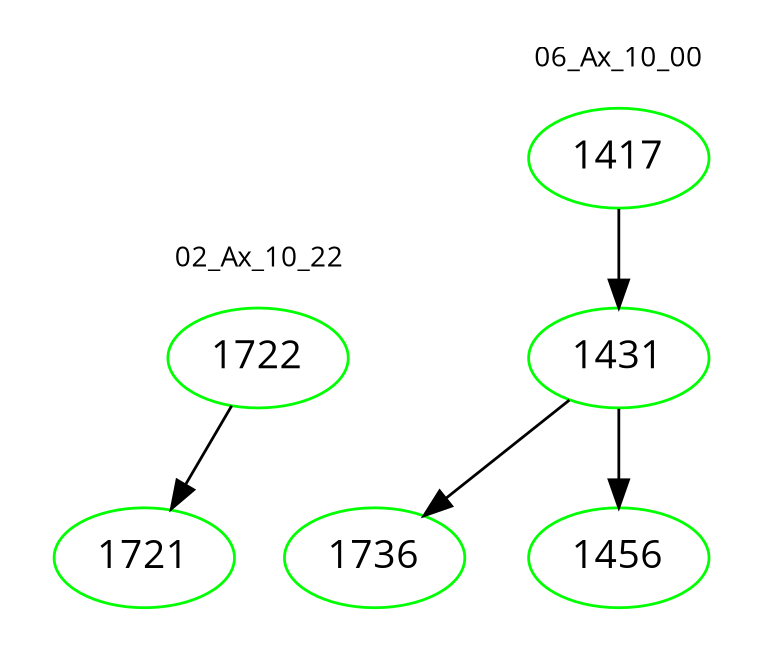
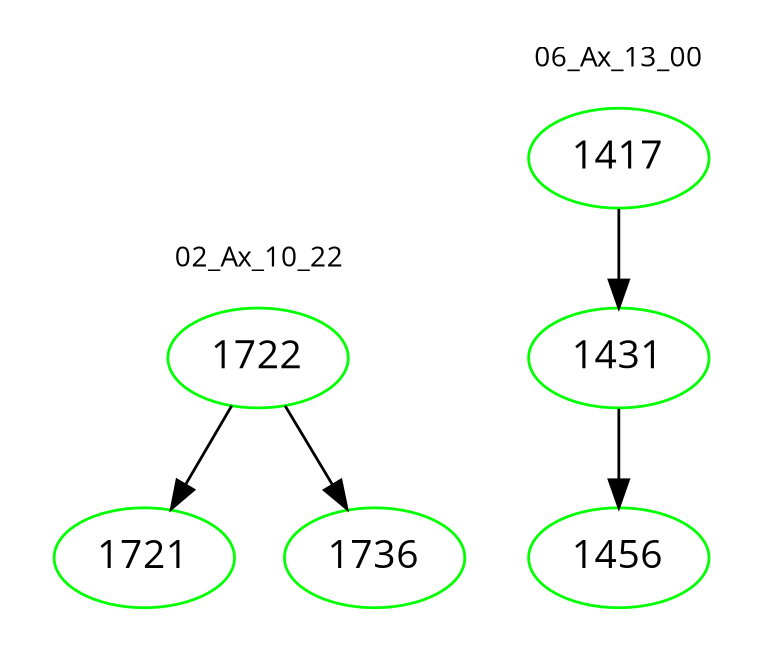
  digraph {
    fontname="Open Sans"
    node [color=green fontname="Open Sans"]
    edge [color=black fontname="Open Sans"]
    n1 [label=1431]
    n2 [label=1417]
    n3 [label=1456]
    n4 [label=1722]
    n5 [label=1721]
    n6 [label=1736]
    subgraph cluster_1 {
      color=white
      fontsize=10
-     label="06_Ax_10_00"
+     label="06_Ax_13_00"
      n1
      n2
      n3
    }
    subgraph cluster_2 {
      color=white
      fontsize=10
      label="02_Ax_10_22"
      n4
      n5
      n6
    }
    n1 -> n3
    n2 -> n1
    n4 -> n5
-   n1 -> n6
+   n4 -> n6
  }
